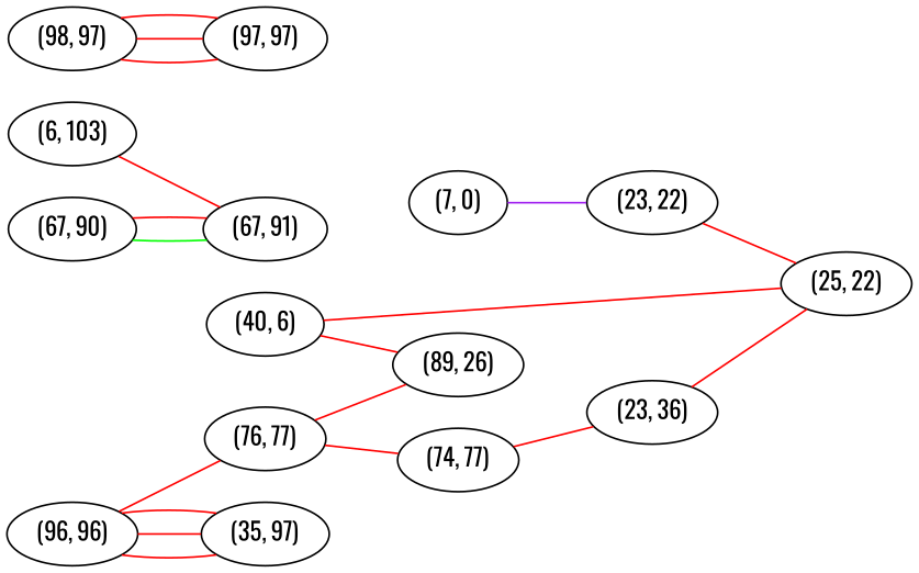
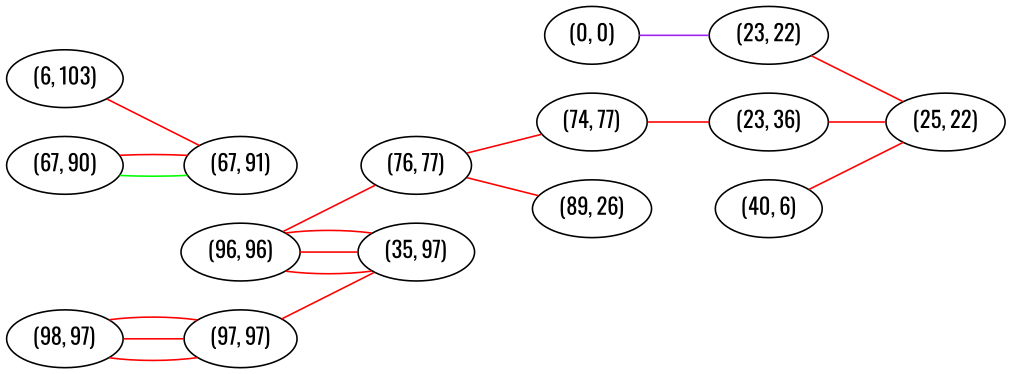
  graph {
    fontname=Oswald
    rankdir=LR
    node [fontname=Oswald]
    edge [color=red fontname=Oswald weight=1]
-   "(0, 0)" [label="(7, 0)"]
+   "(0, 0)"
    "(23, 22)"
    "(25, 22)"
    "(6, 103)"
    "(67, 91)"
    n6 [label="(96, 96)"]
    "(76, 77)"
    n8 [label="(35, 97)"]
    "(74, 77)"
    "(89, 26)"
    n11 [label="(23, 36)"]
    "(67, 90)"
    n13 [label="(40, 6)"]
    "(98, 97)"
    "(97, 97)"
    "(0, 0)" -- "(23, 22)" [color=purple weight=4]
    "(23, 22)" -- "(25, 22)"
    "(6, 103)" -- "(67, 91)"
    n6 -- "(76, 77)"
    n6 -- n8
    n6 -- n8
    n6 -- n8
    "(76, 77)" -- "(74, 77)"
    "(76, 77)" -- "(89, 26)"
    "(74, 77)" -- n11
    n11 -- "(25, 22)"
    "(67, 90)" -- "(67, 91)" [color=green weight=2]
    "(67, 90)" -- "(67, 91)"
    n13 -- "(25, 22)"
-   n13 -- "(89, 26)"
    "(98, 97)" -- "(97, 97)"
    "(98, 97)" -- "(97, 97)"
    "(98, 97)" -- "(97, 97)"
+   "(97, 97)" -- n8
  }
